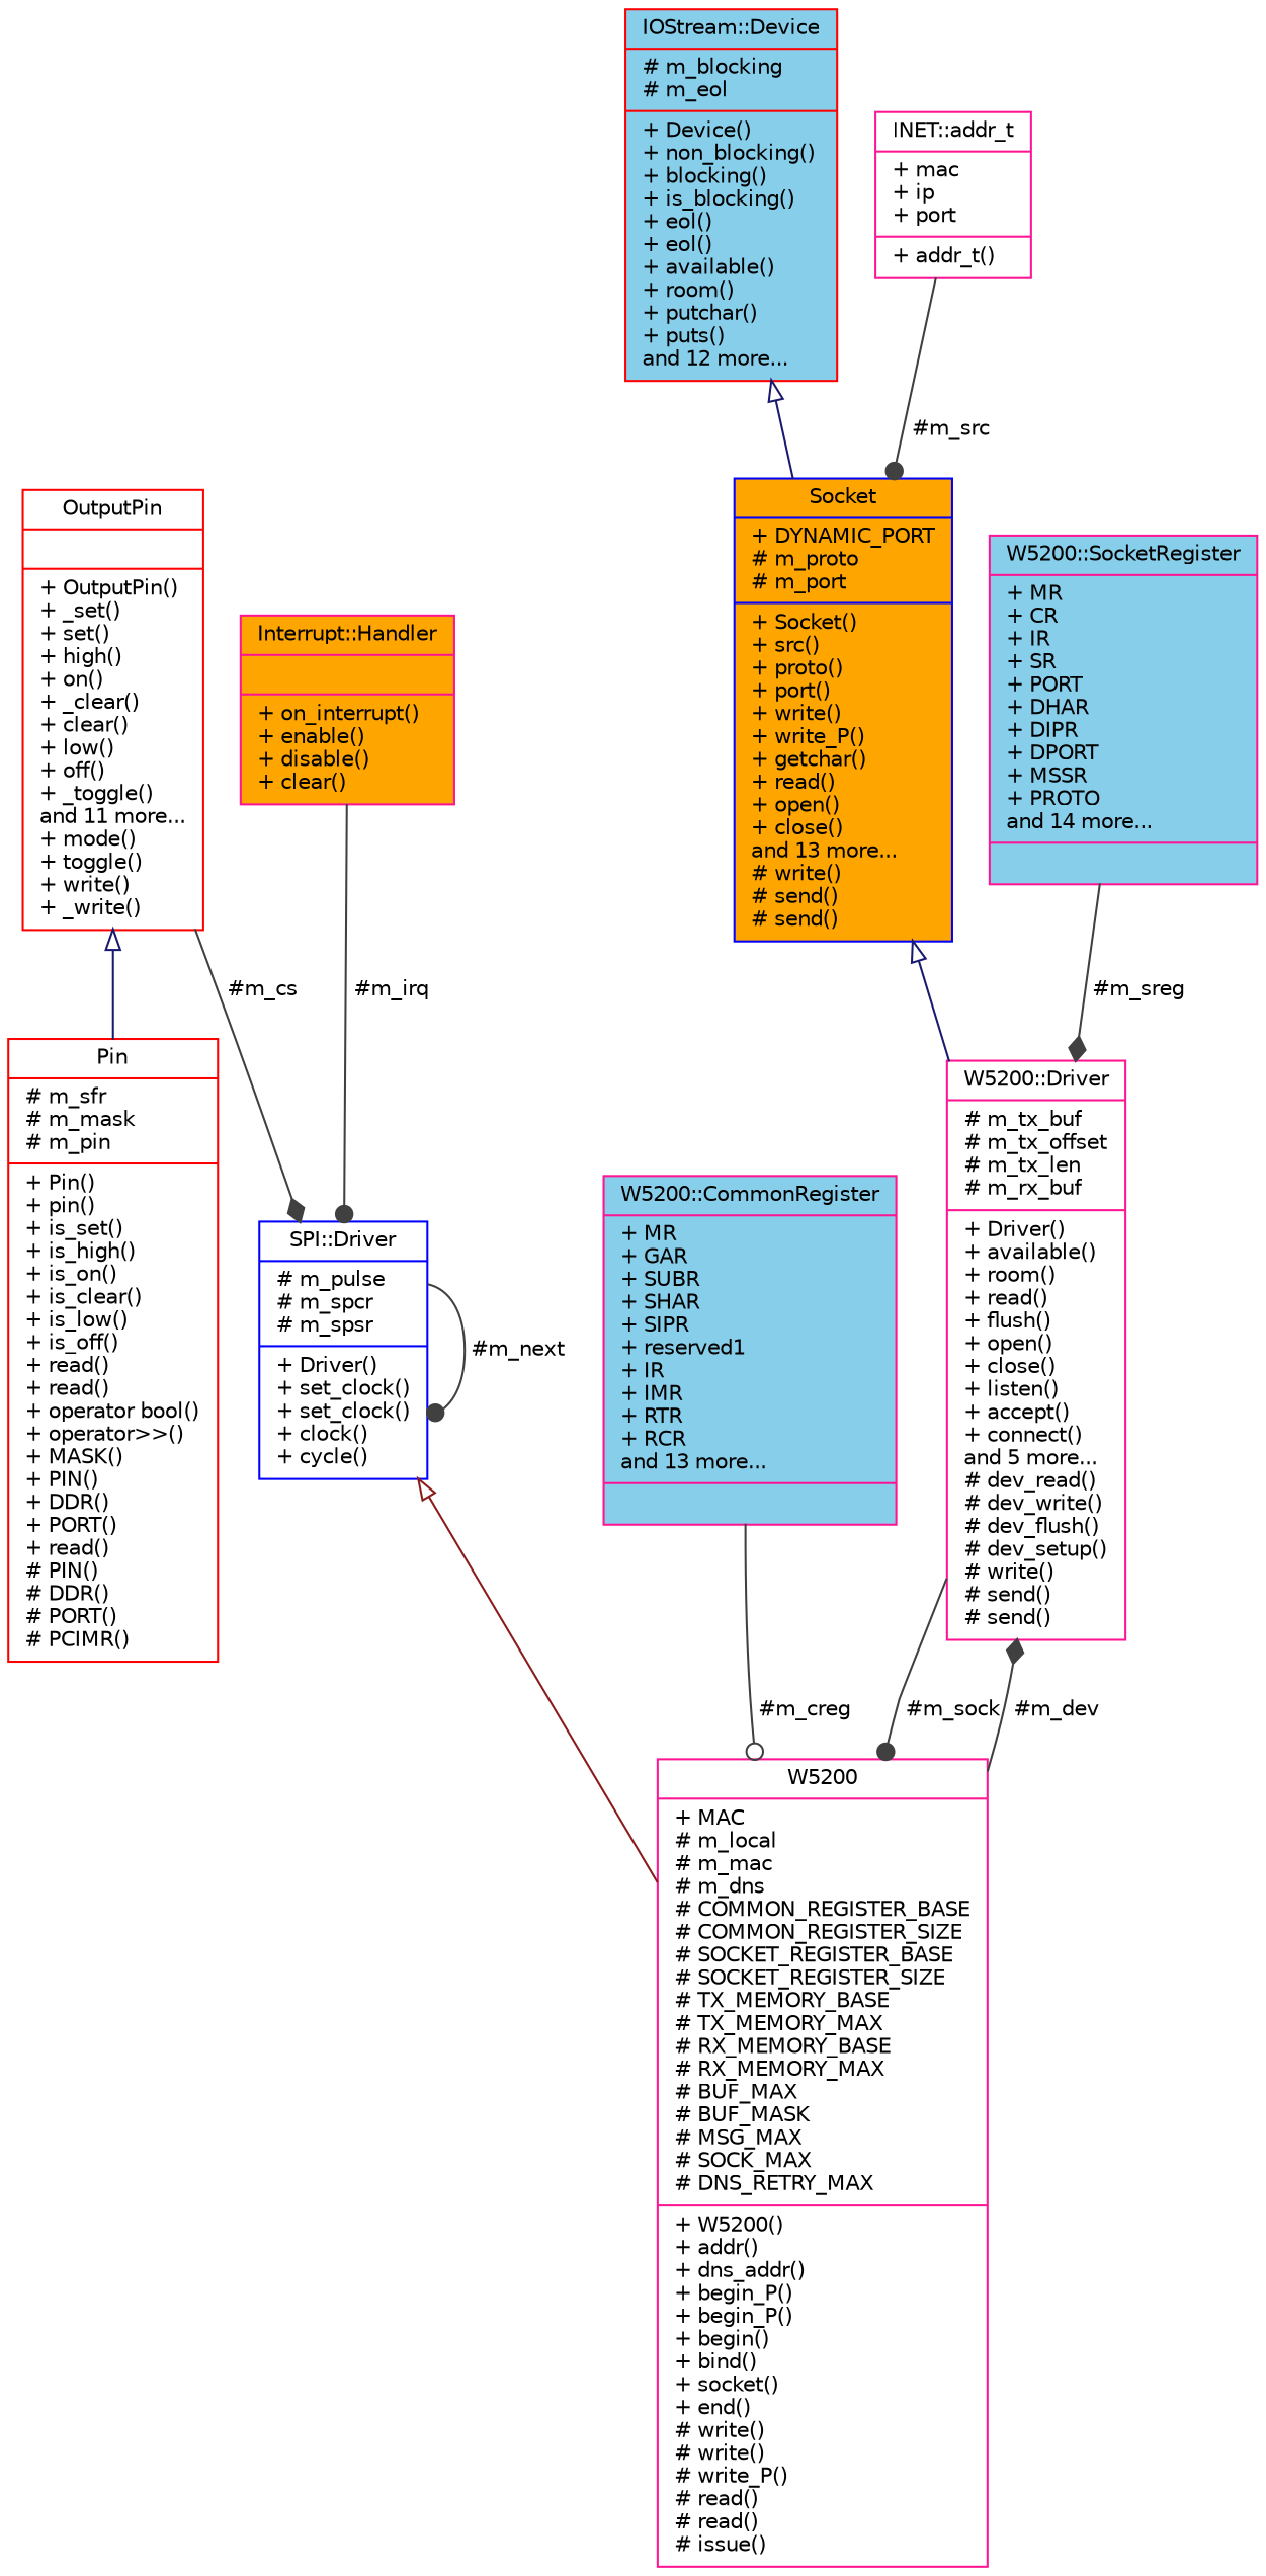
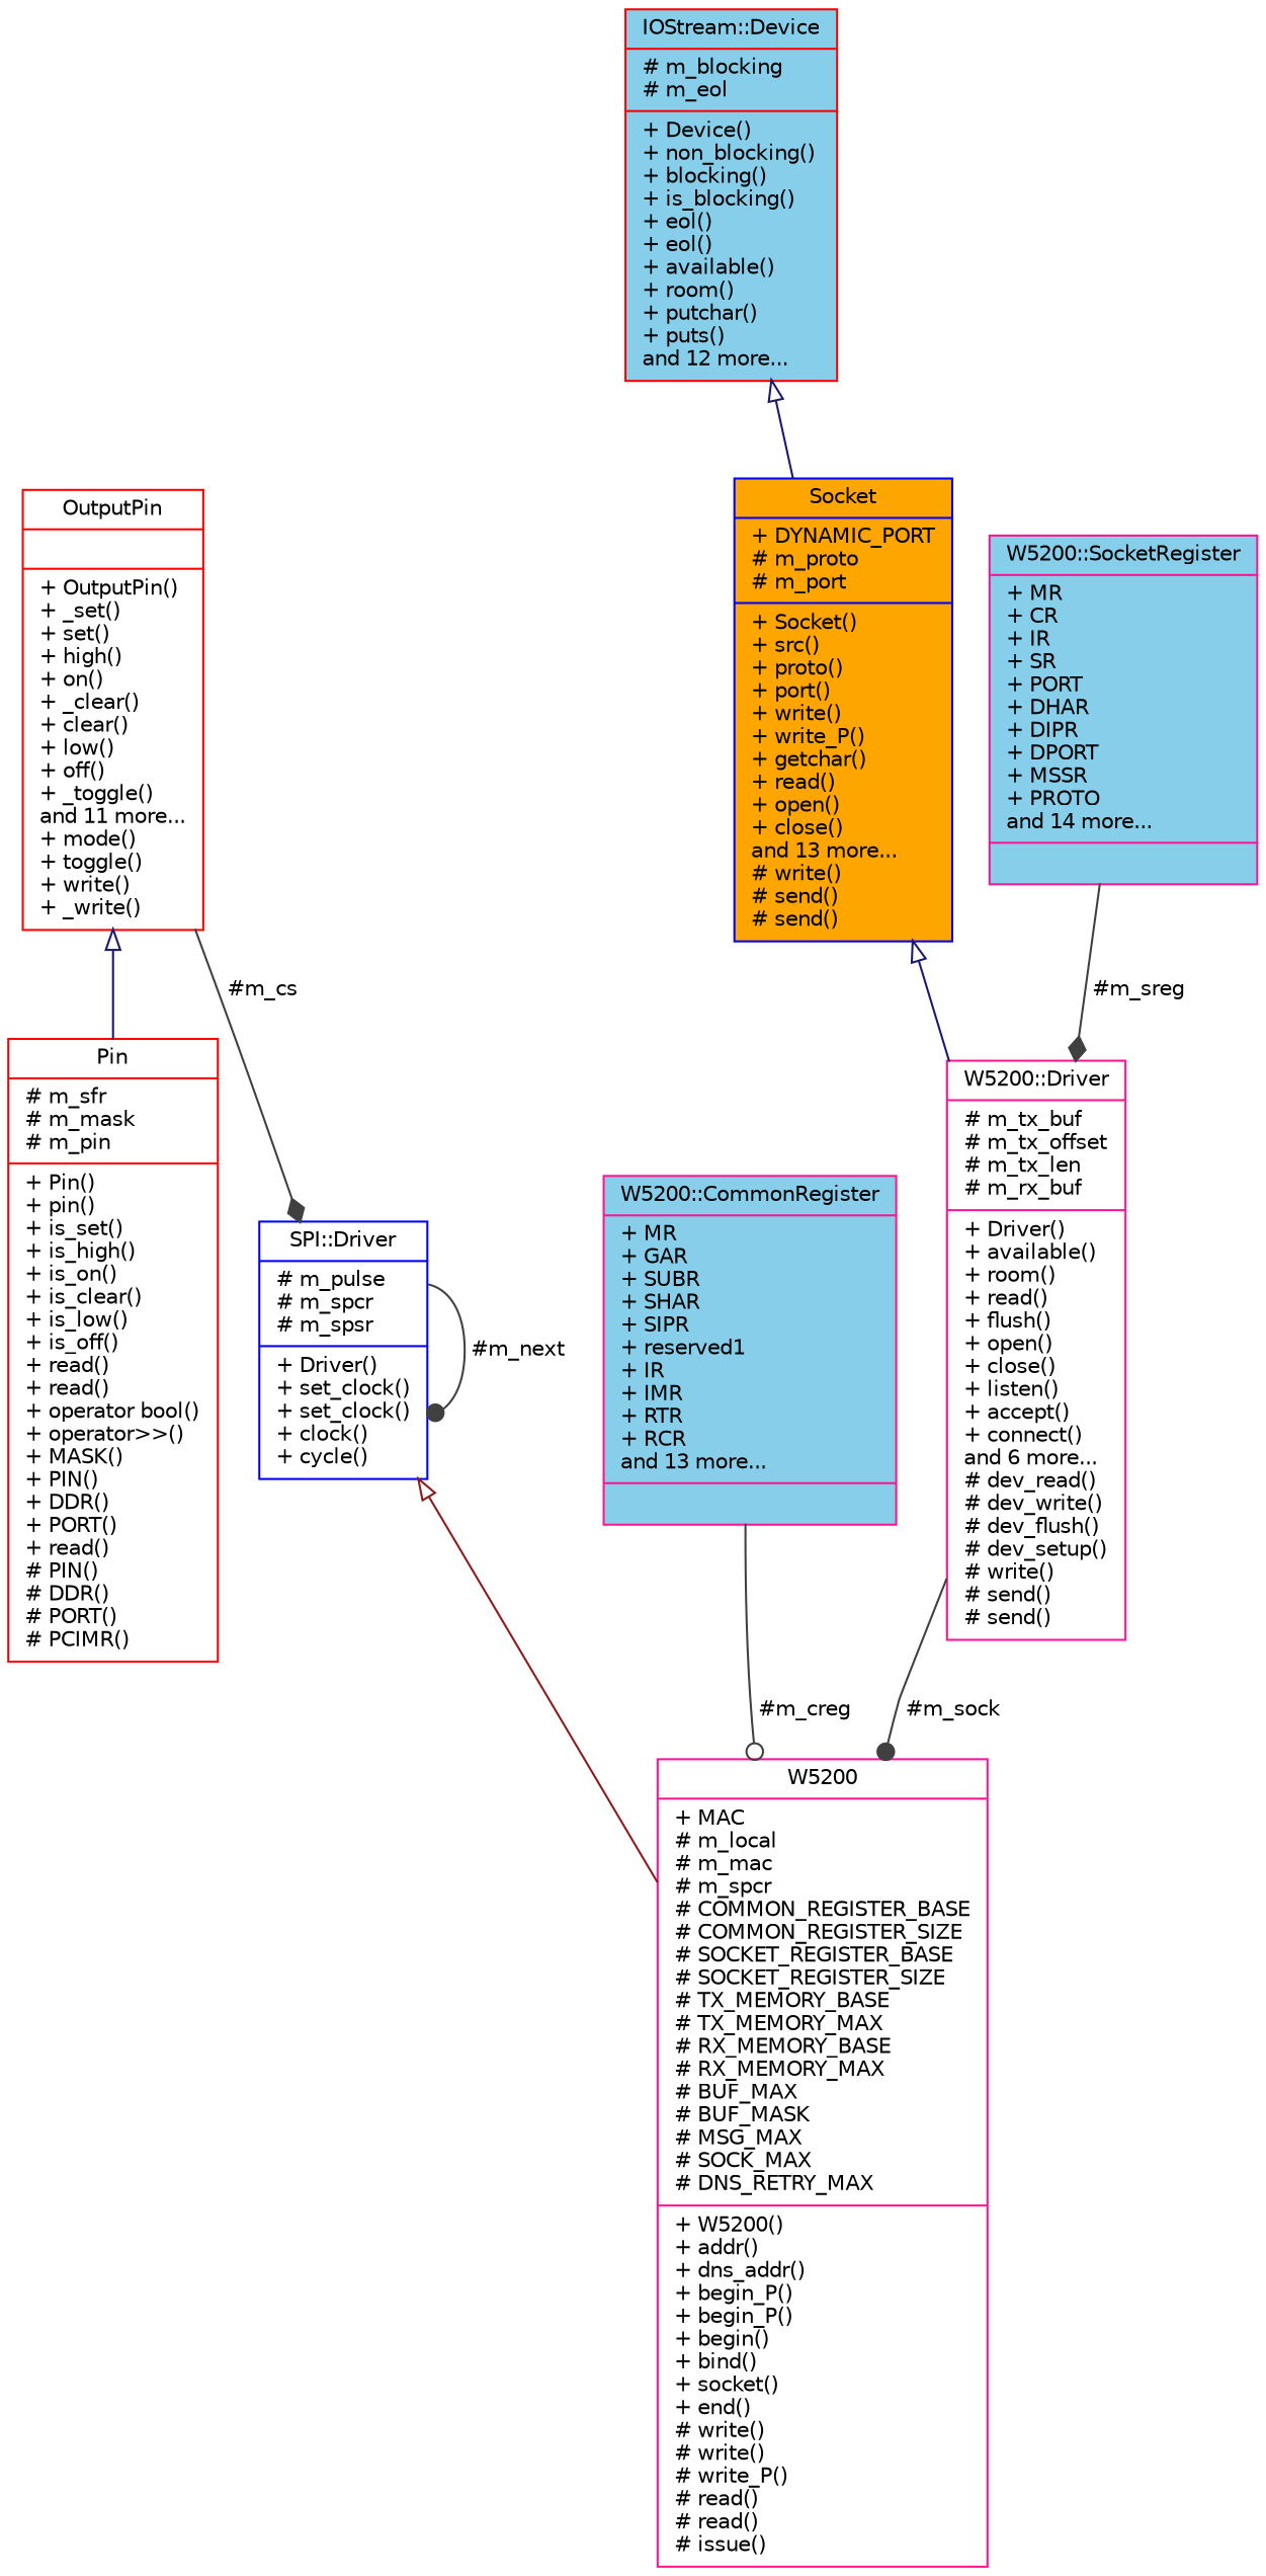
  digraph {
    node [color=deeppink fillcolor=white fontname=Helvetica fontsize=10 shape=record style=filled]
    edge [color=grey25 fontname=Helvetica fontsize=10 labelfontname=Helvetica labelfontsize=10 style=solid]
-   n1 [fontcolor=black height=0.2 label="{W5200::Driver\n|# m_tx_buf\l# m_tx_offset\l# m_tx_len\l# m_rx_buf\l|+ Driver()\l+ available()\l+ room()\l+ read()\l+ flush()\l+ open()\l+ close()\l+ listen()\l+ accept()\l+ connect()\land 5 more...\l# dev_read()\l# dev_write()\l# dev_flush()\l# dev_setup()\l# write()\l# send()\l# send()\l}" width=0.4]
-   n2 [height=0.2 label="{W5200\n|+ MAC\l# m_local\l# m_mac\l# m_dns\l# COMMON_REGISTER_BASE\l# COMMON_REGISTER_SIZE\l# SOCKET_REGISTER_BASE\l# SOCKET_REGISTER_SIZE\l# TX_MEMORY_BASE\l# TX_MEMORY_MAX\l# RX_MEMORY_BASE\l# RX_MEMORY_MAX\l# BUF_MAX\l# BUF_MASK\l# MSG_MAX\l# SOCK_MAX\l# DNS_RETRY_MAX\l|+ W5200()\l+ addr()\l+ dns_addr()\l+ begin_P()\l+ begin_P()\l+ begin()\l+ bind()\l+ socket()\l+ end()\l# write()\l# write()\l# write_P()\l# read()\l# read()\l# issue()\l}" width=0.4]
+   n1 [fontcolor=black height=0.2 label="{W5200::Driver\n|# m_tx_buf\l# m_tx_offset\l# m_tx_len\l# m_rx_buf\l|+ Driver()\l+ available()\l+ room()\l+ read()\l+ flush()\l+ open()\l+ close()\l+ listen()\l+ accept()\l+ connect()\land 6 more...\l# dev_read()\l# dev_write()\l# dev_flush()\l# dev_setup()\l# write()\l# send()\l# send()\l}" width=0.4]
+   n2 [height=0.2 label="{W5200\n|+ MAC\l# m_local\l# m_mac\l# m_spcr\l# COMMON_REGISTER_BASE\l# COMMON_REGISTER_SIZE\l# SOCKET_REGISTER_BASE\l# SOCKET_REGISTER_SIZE\l# TX_MEMORY_BASE\l# TX_MEMORY_MAX\l# RX_MEMORY_BASE\l# RX_MEMORY_MAX\l# BUF_MAX\l# BUF_MASK\l# MSG_MAX\l# SOCK_MAX\l# DNS_RETRY_MAX\l|+ W5200()\l+ addr()\l+ dns_addr()\l+ begin_P()\l+ begin_P()\l+ begin()\l+ bind()\l+ socket()\l+ end()\l# write()\l# write()\l# write_P()\l# read()\l# read()\l# issue()\l}" width=0.4]
    n3 [color=blue fillcolor=orange height=0.2 label="{Socket\n|+ DYNAMIC_PORT\l# m_proto\l# m_port\l|+ Socket()\l+ src()\l+ proto()\l+ port()\l+ write()\l+ write_P()\l+ getchar()\l+ read()\l+ open()\l+ close()\land 13 more...\l# write()\l# send()\l# send()\l}" width=0.4]
    n4 [color=red fillcolor=skyblue height=0.2 label="{IOStream::Device\n|# m_blocking\l# m_eol\l|+ Device()\l+ non_blocking()\l+ blocking()\l+ is_blocking()\l+ eol()\l+ eol()\l+ available()\l+ room()\l+ putchar()\l+ puts()\land 12 more...\l}" width=0.4]
-   n5 [height=0.2 label="{INET::addr_t\n|+ mac\l+ ip\l+ port\l|+ addr_t()\l}" width=0.4]
    n6 [fillcolor=skyblue height=0.2 label="{W5200::SocketRegister\n|+ MR\l+ CR\l+ IR\l+ SR\l+ PORT\l+ DHAR\l+ DIPR\l+ DPORT\l+ MSSR\l+ PROTO\land 14 more...\l|}" width=0.4]
    n7 [color=blue height=0.2 label="{SPI::Driver\n|# m_pulse\l# m_spcr\l# m_spsr\l|+ Driver()\l+ set_clock()\l+ set_clock()\l+ clock()\l+ cycle()\l}" width=0.4]
    n8 [color=red height=0.2 label="{OutputPin\n||+ OutputPin()\l+ _set()\l+ set()\l+ high()\l+ on()\l+ _clear()\l+ clear()\l+ low()\l+ off()\l+ _toggle()\land 11 more...\l+ mode()\l+ toggle()\l+ write()\l+ _write()\l}" width=0.4]
    n9 [color=red height=0.2 label="{Pin\n|# m_sfr\l# m_mask\l# m_pin\l|+ Pin()\l+ pin()\l+ is_set()\l+ is_high()\l+ is_on()\l+ is_clear()\l+ is_low()\l+ is_off()\l+ read()\l+ read()\l+ operator bool()\l+ operator\>\>()\l+ MASK()\l+ PIN()\l+ DDR()\l+ PORT()\l+ read()\l# PIN()\l# DDR()\l# PORT()\l# PCIMR()\l}" width=0.4]
-   n10 [fillcolor=orange height=0.2 label="{Interrupt::Handler\n||+ on_interrupt()\l+ enable()\l+ disable()\l+ clear()\l}" width=0.4]
    n11 [fillcolor=skyblue height=0.2 label="{W5200::CommonRegister\n|+ MR\l+ GAR\l+ SUBR\l+ SHAR\l+ SIPR\l+ reserved1\l+ IR\l+ IMR\l+ RTR\l+ RCR\land 13 more...\l|}" width=0.4]
    n1 -> n2 [arrowhead=dot label=" #m_sock"]
-   n2 -> n1 [arrowhead=diamond label=" #m_dev"]
    n3 -> n1 [arrowtail=onormal color=midnightblue dir=back]
    n4 -> n3 [arrowtail=onormal color=midnightblue dir=back]
-   n5 -> n3 [arrowhead=dot label=" #m_src"]
    n6 -> n1 [arrowhead=diamond label=" #m_sreg"]
    n7 -> n2 [arrowtail=onormal color=firebrick4 dir=back]
    n7 -> n7 [arrowhead=dot label=" #m_next"]
    n8 -> n7 [arrowhead=diamond label=" #m_cs"]
    n8 -> n9 [arrowtail=onormal color=midnightblue dir=back]
-   n10 -> n7 [arrowhead=dot label=" #m_irq"]
    n11 -> n2 [arrowhead=odot label=" #m_creg"]
  }
